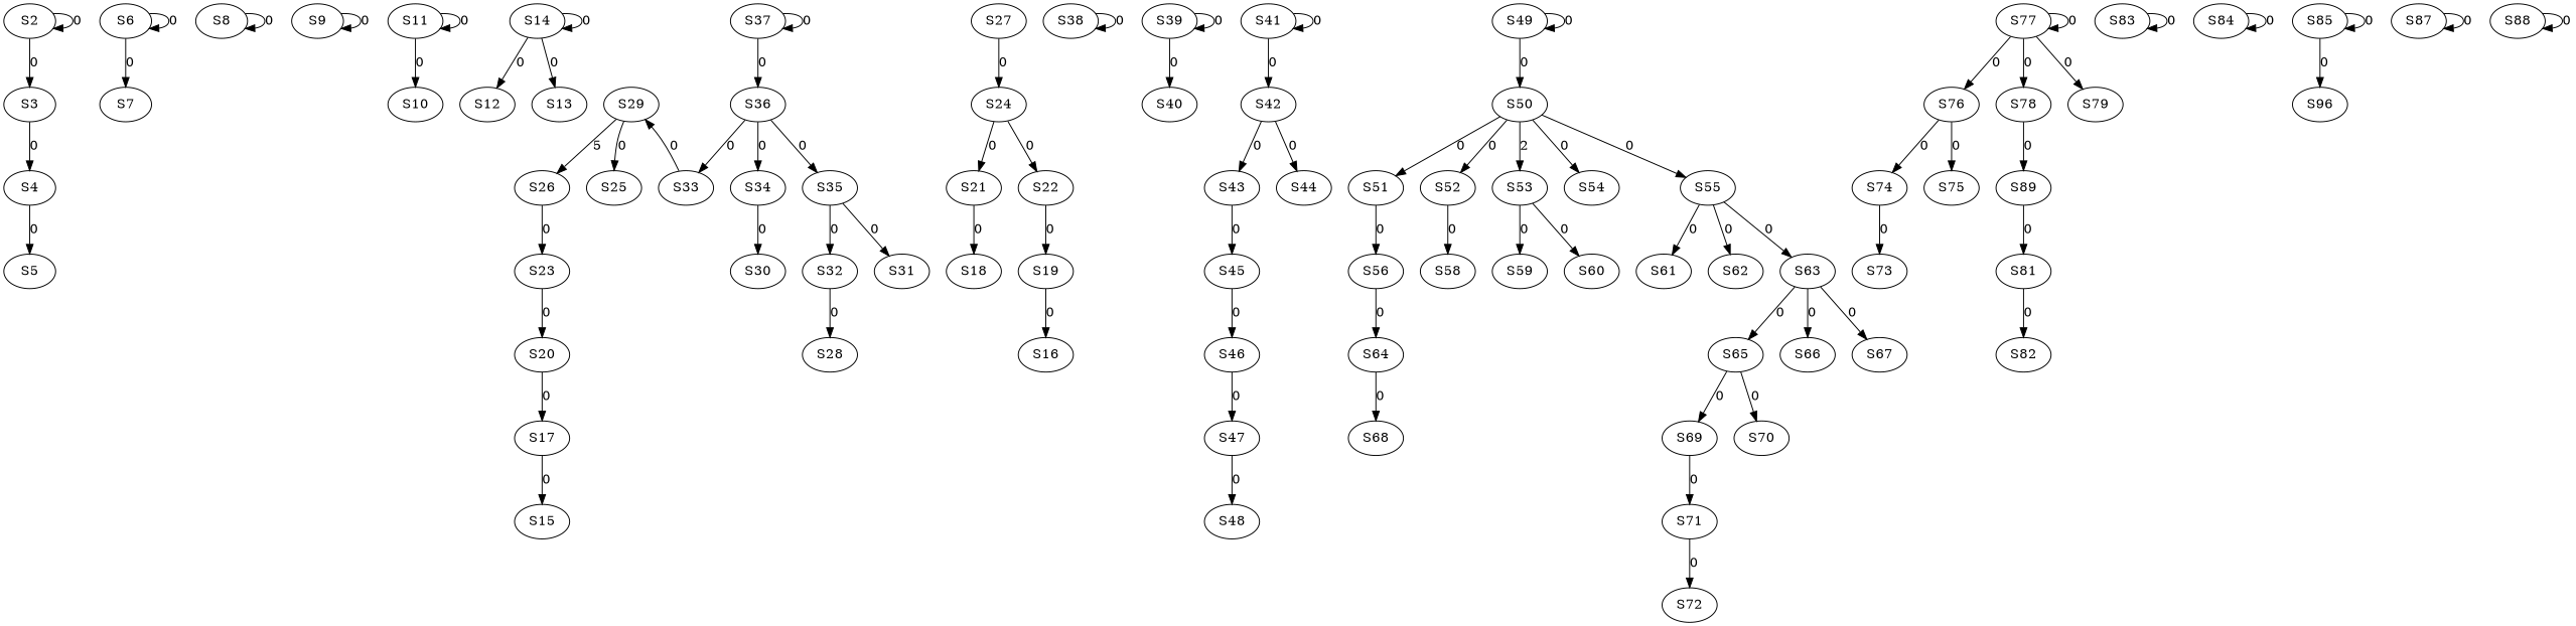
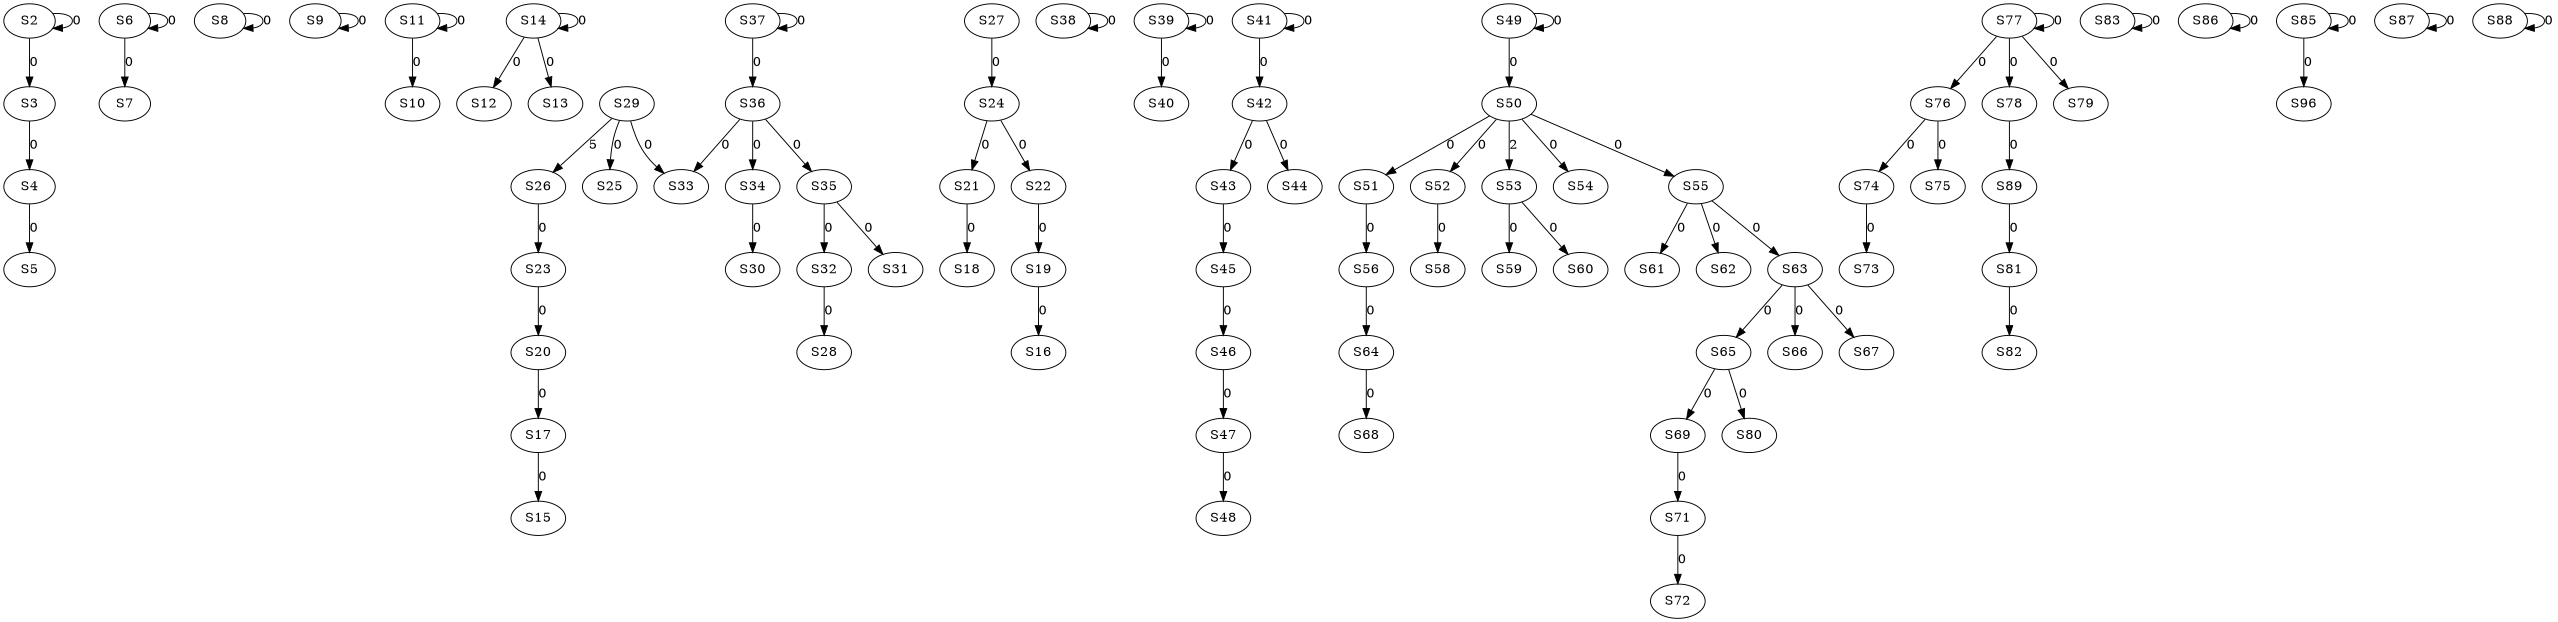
  strict digraph {
    S2
    S3
    S4
    S5
    S6
    S7
    S8
    S9
    S11
    S10
    S14
    S12
    S13
    S17
    S15
    S19
    S16
    S20
    S21
    S18
    S22
    S23
    S24
    S26
    S27
    S29
    S25
    S32
    S28
    S33
    S34
    S30
    S35
    S31
    S36
    S37
    S38
    S39
    S40
    S41
    S42
    S43
    S44
    S45
    S46
    S47
    S48
    S49
    S50
    S51
    S52
    S53
    S54
    S55
    S56
    S58
    S59
    S60
    S61
    S62
    S63
    S64
    S65
    S66
    S67
    S68
    S69
-   S70
+   S70 [label=S80]
    S71
    S72
    S74
    S73
    S76
    S75
    S77
    S78
    S79
    n78 [label=S89]
    S81
    S82
    S83
-   S84
+   S84 [label=S86]
    S85
    n84 [label=S96]
    S87
    S88
    S2 -> S2 [label=0]
    S2 -> S3 [label=0]
    S3 -> S4 [label=0]
    S4 -> S5 [label=0]
    S6 -> S6 [label=0]
    S6 -> S7 [label=0]
    S8 -> S8 [label=0]
    S9 -> S9 [label=0]
    S11 -> S11 [label=0]
    S11 -> S10 [label=0]
    S14 -> S14 [label=0]
    S14 -> S12 [label=0]
    S14 -> S13 [label=0]
    S17 -> S15 [label=0]
    S19 -> S16 [label=0]
    S20 -> S17 [label=0]
    S21 -> S18 [label=0]
    S22 -> S19 [label=0]
    S23 -> S20 [label=0]
    S24 -> S21 [label=0]
    S24 -> S22 [label=0]
    S26 -> S23 [label=0]
    S27 -> S24 [label=0]
    S29 -> S26 [label=5]
    S29 -> S25 [label=0]
    S32 -> S28 [label=0]
-   S33 -> S29 [label=0]
+   S29 -> S33 [label=0]
    S34 -> S30 [label=0]
    S35 -> S32 [label=0]
    S35 -> S31 [label=0]
    S36 -> S33 [label=0]
    S36 -> S34 [label=0]
    S36 -> S35 [label=0]
    S37 -> S36 [label=0]
    S37 -> S37 [label=0]
    S38 -> S38 [label=0]
    S39 -> S39 [label=0]
    S39 -> S40 [label=0]
    S41 -> S41 [label=0]
    S41 -> S42 [label=0]
    S42 -> S43 [label=0]
    S42 -> S44 [label=0]
    S43 -> S45 [label=0]
    S45 -> S46 [label=0]
    S46 -> S47 [label=0]
    S47 -> S48 [label=0]
    S49 -> S49 [label=0]
    S49 -> S50 [label=0]
    S50 -> S51 [label=0]
    S50 -> S52 [label=0]
    S50 -> S53 [label=2]
    S50 -> S54 [label=0]
    S50 -> S55 [label=0]
    S51 -> S56 [label=0]
    S52 -> S58 [label=0]
    S53 -> S59 [label=0]
    S53 -> S60 [label=0]
    S55 -> S61 [label=0]
    S55 -> S62 [label=0]
    S55 -> S63 [label=0]
    S56 -> S64 [label=0]
    S63 -> S65 [label=0]
    S63 -> S66 [label=0]
    S63 -> S67 [label=0]
    S64 -> S68 [label=0]
    S65 -> S69 [label=0]
    S65 -> S70 [label=0]
    S69 -> S71 [label=0]
    S71 -> S72 [label=0]
    S74 -> S73 [label=0]
    S76 -> S74 [label=0]
    S76 -> S75 [label=0]
    S77 -> S76 [label=0]
    S77 -> S77 [label=0]
    S77 -> S78 [label=0]
    S77 -> S79 [label=0]
    S78 -> n78 [label=0]
    n78 -> S81 [label=0]
    S81 -> S82 [label=0]
    S83 -> S83 [label=0]
    S84 -> S84 [label=0]
    S85 -> S85 [label=0]
    S85 -> n84 [label=0]
    S87 -> S87 [label=0]
    S88 -> S88 [label=0]
  }
